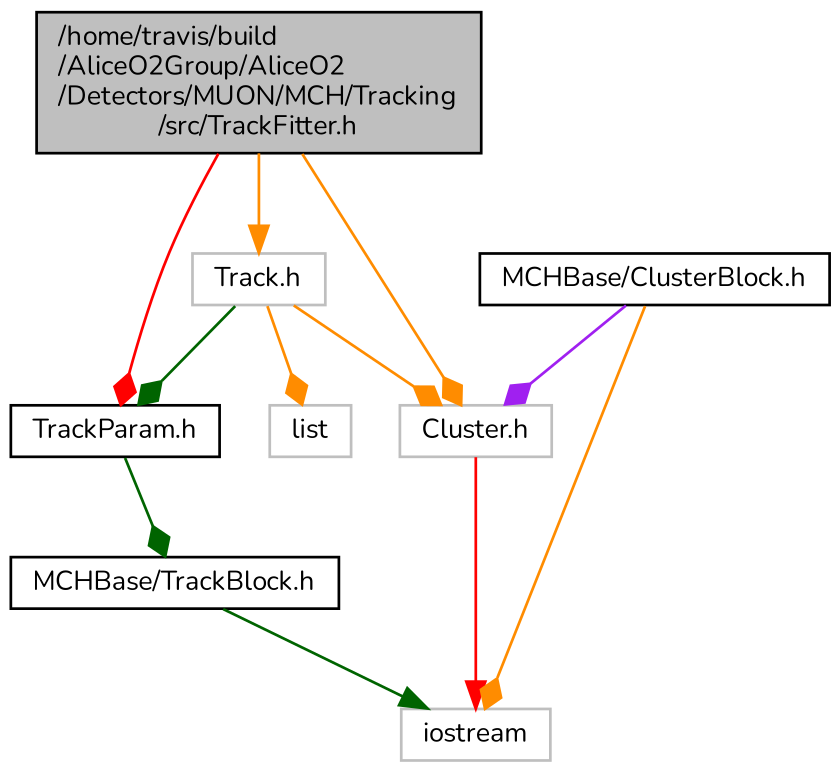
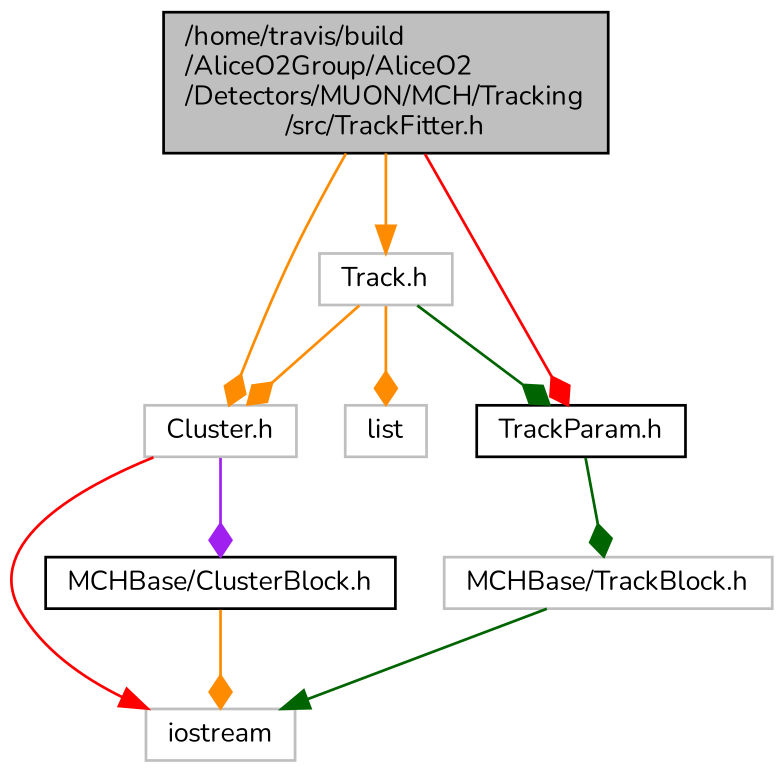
  digraph {
    fontname=Nunito
    node [color=black fontname=Nunito fontsize=10 shape=record]
    edge [arrowhead=diamond color=darkorange fontname=Nunito fontsize=10 labelfontname=Helvetica labelfontsize=10 style=solid]
    n1 [fillcolor=grey75 fontcolor=black height=0.2 label="/home/travis/build\l/AliceO2Group/AliceO2\l/Detectors/MUON/MCH/Tracking\l/src/TrackFitter.h" style=filled width=0.4]
    n2 [color=grey75 height=0.2 label="Cluster.h" width=0.4]
    n3 [color=grey75 height=0.2 label="Track.h" width=0.4]
    n4 [height=0.2 label="TrackParam.h" width=0.4]
    n5 [color=grey75 height=0.2 label=iostream width=0.4]
    n6 [height=0.2 label="MCHBase/ClusterBlock.h" width=0.4]
    n7 [color=grey75 height=0.2 label=list width=0.4]
-   n8 [height=0.2 label="MCHBase/TrackBlock.h" width=0.4]
+   n8 [color=grey75 height=0.2 label="MCHBase/TrackBlock.h" width=0.4]
    n1 -> n2
    n1 -> n3 [arrowhead=normal]
    n1 -> n4 [color=red]
    n2 -> n5 [arrowhead=normal color=red]
-   n6 -> n2 [color=purple]
+   n2 -> n6 [color=purple]
    n3 -> n2
    n3 -> n4 [color=darkgreen]
    n3 -> n7
    n4 -> n8 [color=darkgreen]
    n6 -> n5
    n8 -> n5 [arrowhead=normal color=darkgreen]
  }
